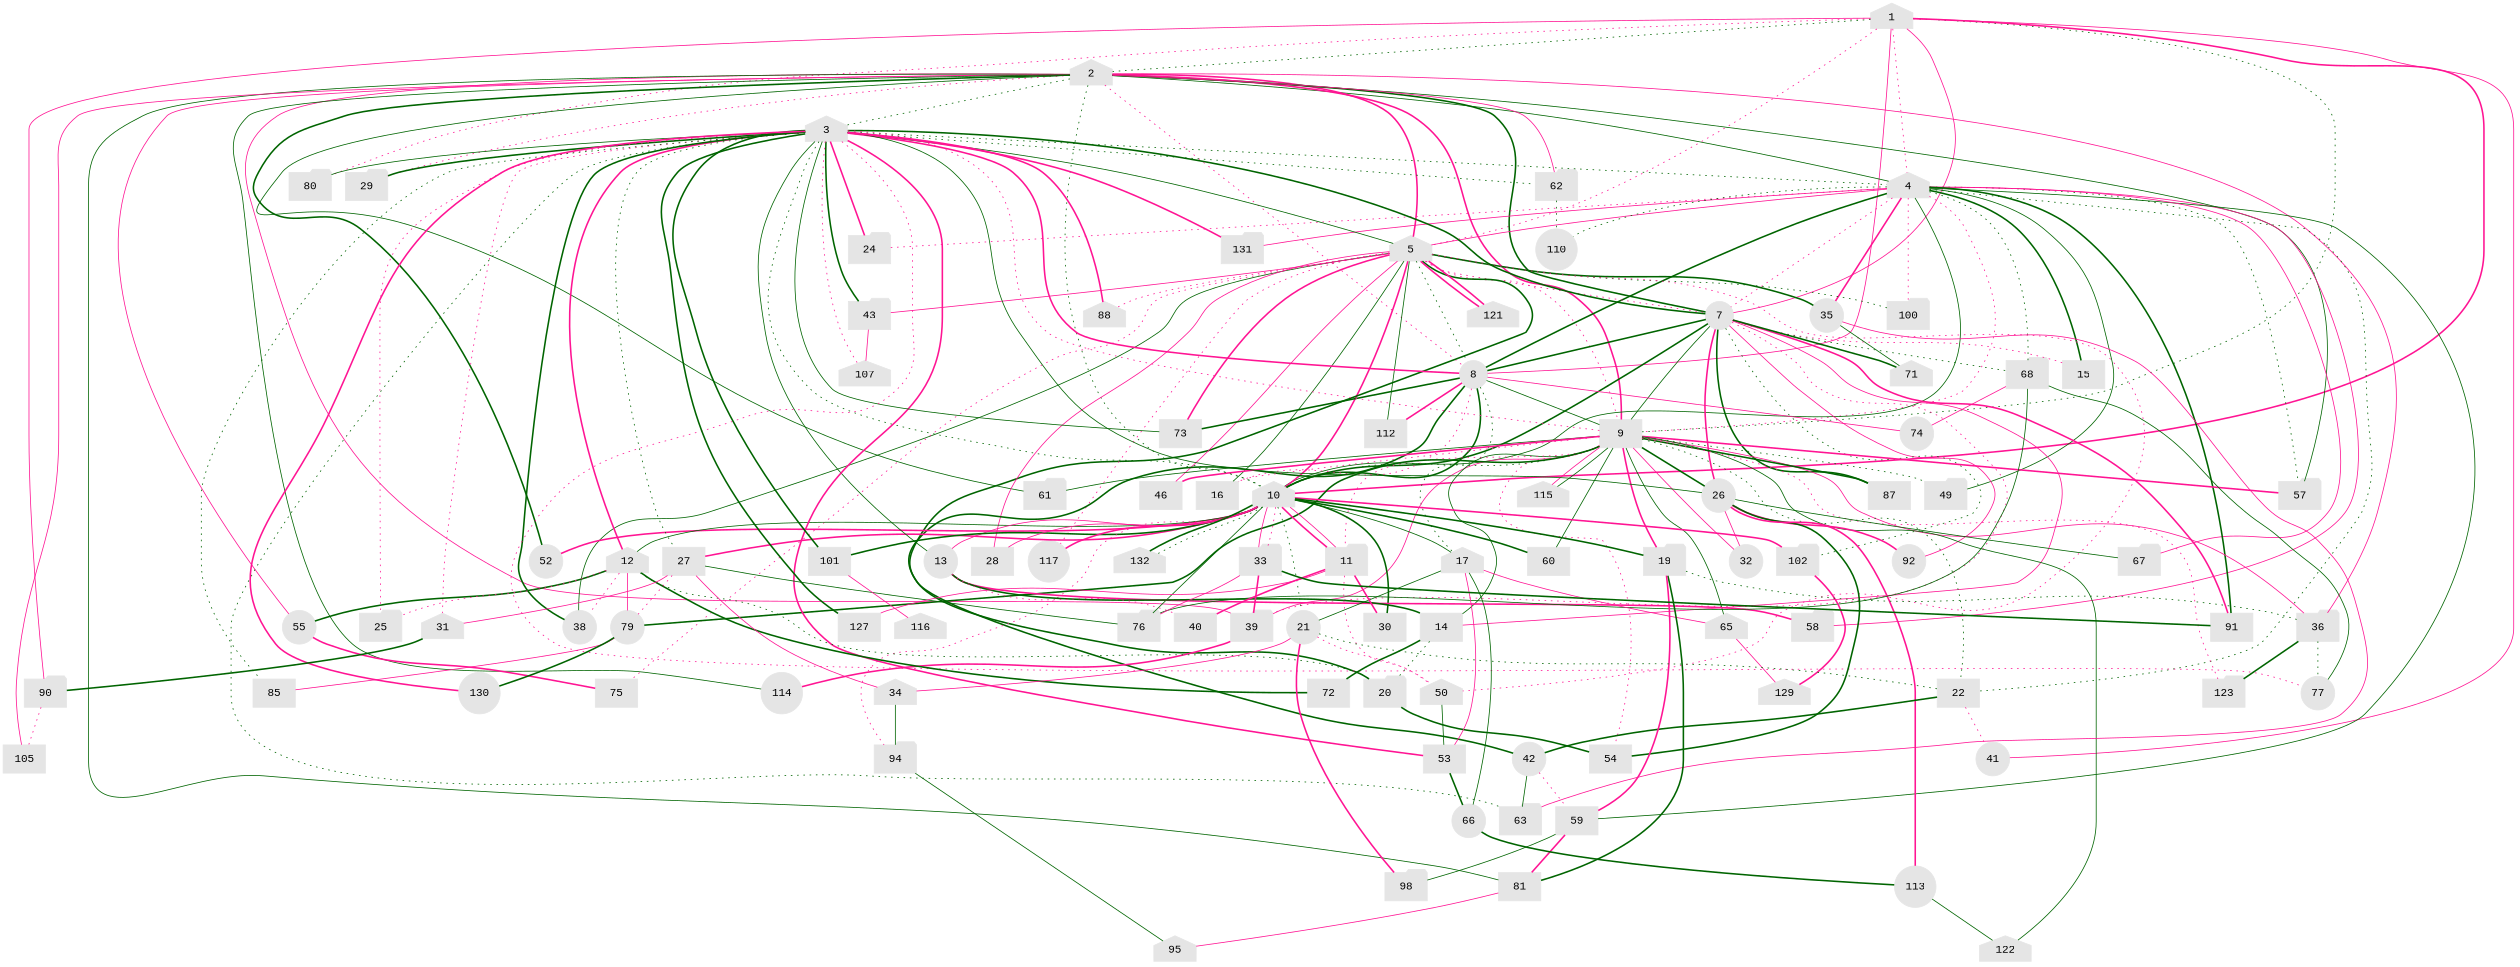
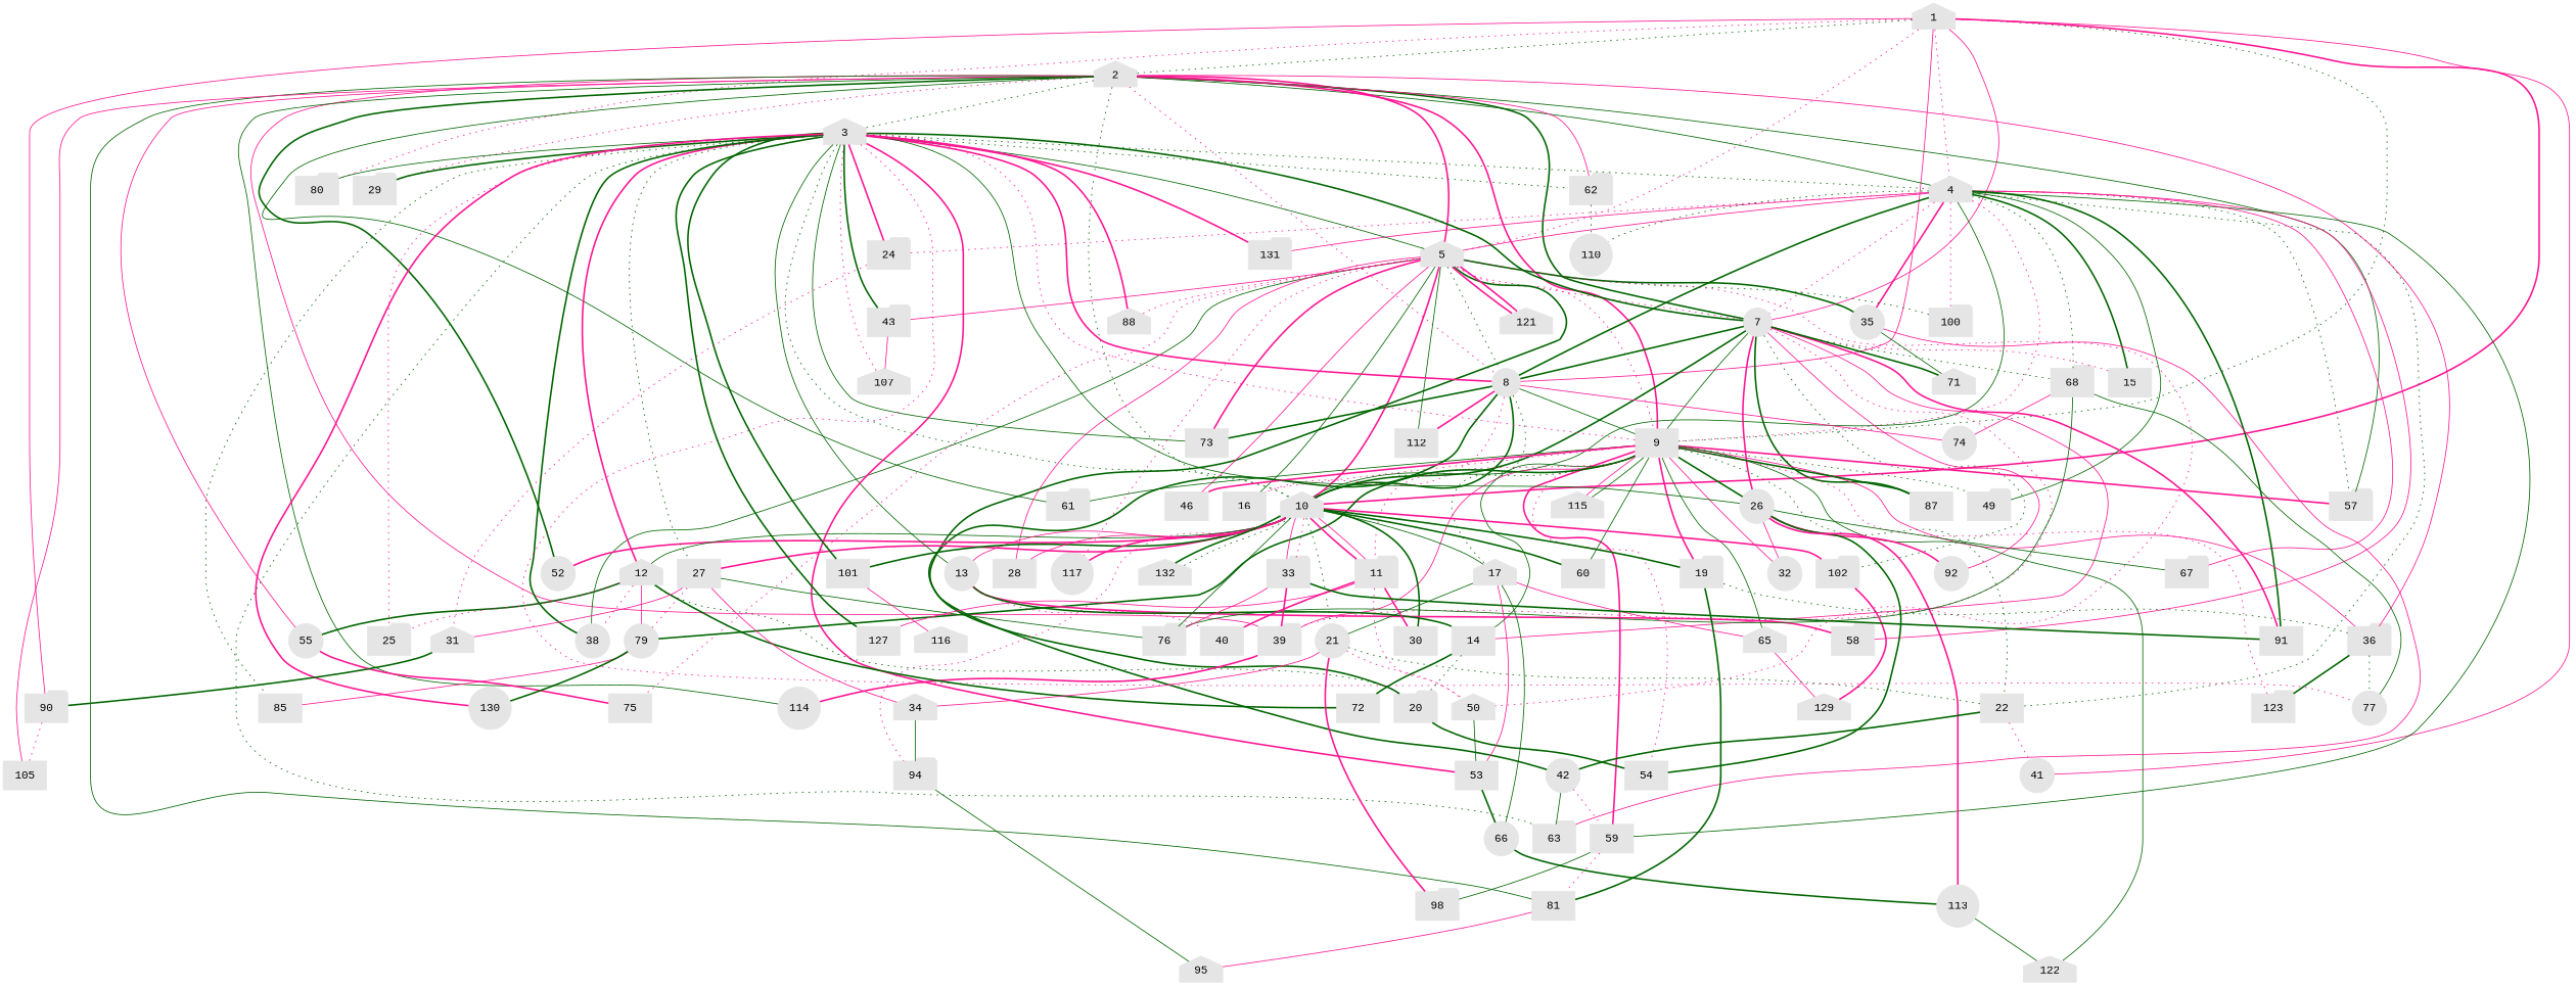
  graph {
    fontname="Liberation Mono"
    node [color=gray90 fontname="Liberation Mono" shape=folder style=filled]
    edge [color=deeppink fontname="Liberation Mono" style=solid]
    1 [shape=house super="+48"]
    2 [shape=house super="+128"]
    4 [shape=house super="+47"]
    5 [shape=house super="+119"]
    7 [shape=circle super="+23"]
    8 [shape=circle]
    9 [shape=box super="+84"]
    10 [shape=house super="+93"]
    41 [shape=circle]
    80
    90
    3 [shape=house super="+6"]
    29
    36 [super="+64"]
    39 [super="+99"]
    52 [shape=circle]
    55 [shape=circle]
    57 [super="+83"]
    61
    62
    81 [shape=box super="+109"]
    105 [shape=box]
    114 [shape=circle]
    12 [shape=house super="+44"]
    13 [shape=circle]
    24
    25 [super="+78"]
    26 [shape=circle super="+37"]
    27 [shape=box super="+125"]
    31 [shape=house]
    38 [shape=circle]
    43 [super="+70"]
    53 [shape=box super="+104"]
    63 [super="+69"]
    73 [shape=box super="+126"]
    77 [shape=circle super="+89"]
    85 [shape=box super="+86"]
    88 [shape=house]
    101 [shape=box]
    107 [shape=house]
    127 [shape=box]
    130 [shape=circle]
    131
    15 [shape=box]
    22 [shape=box]
    35 [shape=circle]
    49
    58
    59 [shape=box super="+96"]
    67
    68 [super="+106"]
    91 [shape=box super="+111"]
    100
    110 [shape=circle]
    16 [shape=box super="+82"]
    20 [super="+124"]
    28 [shape=box]
    46 [shape=box]
    50 [shape=house super="+103"]
    75 [shape=box]
    112 [shape=box]
    117 [shape=circle]
    121 [shape=house]
    14 [shape=box super="+45"]
    71 [shape=house]
    87 [shape=box]
    92 [shape=circle]
    102
    17 [shape=house]
    42 [shape=circle super="+56"]
    74 [shape=circle]
    11 [super="+18"]
    19
    32 [shape=circle]
    54 [shape=box super="+108"]
    60 [shape=box]
    65 [shape=house]
    79 [shape=circle super="+97"]
    115 [shape=house]
    122 [shape=house]
    123
    21 [shape=circle]
    30 [shape=box]
    33 [super="+51"]
    76
    94
    132 [shape=house]
    95 [shape=house]
    72 [shape=box]
    40 [shape=box]
    113 [shape=circle]
    34 [shape=house]
    66 [shape=circle]
    116 [shape=house]
    98
    129 [shape=house]
    1 -- 2 [color=darkgreen style=dotted]
    1 -- 4 [style=dotted]
    1 -- 5 [style=dotted]
    1 -- 7
    1 -- 8
    1 -- 9 [color=darkgreen style=dotted]
    1 -- 10 [style=bold]
    1 -- 41
    1 -- 80 [style=dotted]
    1 -- 90
    2 -- 4 [color=darkgreen]
    2 -- 5 [style=bold]
    2 -- 7 [color=darkgreen style=bold]
    2 -- 8 [style=dotted]
    2 -- 9 [style=bold]
    2 -- 10 [color=darkgreen style=dotted weight=2]
    2 -- 3 [color=darkgreen style=dotted weight=2]
    2 -- 29 [style=dotted]
    2 -- 36
    2 -- 39
    2 -- 52 [color=darkgreen style=bold]
    2 -- 55
    2 -- 57 [color=darkgreen]
    2 -- 61 [color=darkgreen]
    2 -- 62
    2 -- 81 [color=darkgreen]
    2 -- 105
    2 -- 114 [color=darkgreen]
    4 -- 5
    4 -- 7 [style=dotted]
    4 -- 8 [color=darkgreen style=bold]
    4 -- 9 [style=dotted]
    4 -- 10 [color=darkgreen]
    4 -- 57 [color=darkgreen style=dotted weight=2]
    4 -- 24 [style=dotted]
    4 -- 131
    4 -- 15 [color=darkgreen style=bold]
    4 -- 22 [color=darkgreen style=dotted]
    4 -- 35 [style=bold]
    4 -- 49 [color=darkgreen]
    4 -- 58
    4 -- 59 [color=darkgreen]
    4 -- 67
    4 -- 68 [color=darkgreen style=dotted]
    4 -- 91 [color=darkgreen style=bold]
    4 -- 100 [style=dotted]
    4 -- 110 [color=darkgreen style=dotted]
    5 -- 7 [style=dotted weight=2]
    5 -- 8 [color=darkgreen style=dotted]
    5 -- 9 [style=dotted]
    5 -- 10 [style=bold]
    5 -- 38 [color=darkgreen]
    5 -- 43
    5 -- 73 [style=bold]
    5 -- 88 [style=dotted]
    5 -- 35 [color=darkgreen style=bold]
    5 -- 100 [color=darkgreen style=dotted]
    5 -- 16 [color=darkgreen]
    5 -- 20 [color=darkgreen style=bold]
    5 -- 28
    5 -- 46
    5 -- 50 [style=dotted]
    5 -- 75 [style=dotted]
    5 -- 112 [color=darkgreen]
    5 -- 117 [style=dotted]
    5 -- 121 [style=bold]
    5 -- 121 [style=bold]
    7 -- 8 [color=darkgreen style=bold weight=2]
    7 -- 9 [color=darkgreen]
    7 -- 10 [color=darkgreen style=bold]
    7 -- 39 [style=dotted]
    7 -- 26 [style=bold]
    7 -- 15 [style=dotted]
    7 -- 68 [color=darkgreen style=dotted]
    7 -- 91 [style=bold]
    7 -- 14
    7 -- 71 [color=darkgreen style=bold]
    7 -- 87 [color=darkgreen style=bold]
    7 -- 92
    7 -- 102 [color=darkgreen style=dotted]
    8 -- 9 [color=darkgreen]
    8 -- 10 [color=darkgreen style=bold]
    8 -- 73 [color=darkgreen style=bold]
    8 -- 16 [style=dotted]
    8 -- 112 [style=bold]
    8 -- 17 [color=darkgreen style=dotted]
    8 -- 42 [color=darkgreen style=bold]
    8 -- 74
    9 -- 10 [color=darkgreen style=dotted]
    9 -- 36
    9 -- 39
    9 -- 57 [style=bold]
    9 -- 61 [color=darkgreen]
    9 -- 26 [color=darkgreen style=bold]
    9 -- 22 [color=darkgreen style=dotted]
    9 -- 49 [color=darkgreen style=dotted]
-   19 -- 59 [style=bold]
+   9 -- 59 [style=bold]
    9 -- 16 [style=dotted]
    9 -- 46 [style=bold]
    9 -- 14 [color=darkgreen]
    9 -- 87 [color=darkgreen style=bold]
    9 -- 11 [style=dotted]
    9 -- 19 [style=bold]
    9 -- 32
    9 -- 54 [style=dotted]
    9 -- 60 [color=darkgreen]
    9 -- 65 [color=darkgreen]
    9 -- 79 [color=darkgreen style=bold]
    9 -- 115
    9 -- 115 [color=darkgreen]
    9 -- 122 [color=darkgreen]
    9 -- 123 [style=dotted]
    10 -- 52 [style=bold]
    10 -- 12 [color=darkgreen]
    10 -- 13
    10 -- 27 [style=bold]
    10 -- 101 [color=darkgreen style=bold]
    10 -- 28
    10 -- 117 [style=bold]
    10 -- 102 [style=bold]
    10 -- 17 [color=darkgreen]
    10 -- 11 [style=bold]
    10 -- 11
    10 -- 19 [color=darkgreen style=bold]
    10 -- 60 [color=darkgreen style=bold weight=2]
    10 -- 21 [color=darkgreen style=dotted]
    10 -- 30 [color=darkgreen style=bold]
    10 -- 33
    10 -- 33 [style=dotted]
    10 -- 76 [color=darkgreen]
    10 -- 94 [style=dotted]
    10 -- 132 [color=darkgreen style=bold]
    10 -- 132 [color=darkgreen style=dotted]
    90 -- 105 [style=dotted]
    3 -- 4 [color=darkgreen style=dotted weight=2]
    3 -- 5 [color=darkgreen weight=2]
    3 -- 7 [color=darkgreen style=bold weight=2]
    3 -- 8 [style=bold weight=2]
    3 -- 9 [style=dotted weight=2]
    3 -- 10 [color=darkgreen style=dotted weight=2]
    3 -- 80 [color=darkgreen]
    3 -- 29 [color=darkgreen style=bold]
    3 -- 62 [color=darkgreen style=dotted]
    3 -- 12 [style=bold]
    3 -- 13 [color=darkgreen]
    3 -- 24 [style=bold]
    3 -- 25 [style=dotted weight=2]
    3 -- 26 [color=darkgreen]
    3 -- 27 [color=darkgreen style=dotted]
-   3 -- 31 [style=dotted]
+   24 -- 31 [style=dotted]
    3 -- 38 [color=darkgreen style=bold]
    3 -- 43 [color=darkgreen style=bold]
    3 -- 53 [style=bold]
    3 -- 63 [color=darkgreen style=dotted]
    3 -- 73 [color=darkgreen]
    3 -- 77 [style=dotted]
    3 -- 85 [color=darkgreen style=dotted weight=2]
    3 -- 88 [style=bold]
    3 -- 101 [color=darkgreen style=bold]
    3 -- 107 [style=dotted]
    3 -- 127 [color=darkgreen style=bold]
    3 -- 130 [style=bold]
    3 -- 131 [style=bold]
    36 -- 77 [color=darkgreen style=dotted]
    36 -- 123 [color=darkgreen style=bold]
    39 -- 114 [style=bold]
    55 -- 75 [style=bold]
    62 -- 110 [color=darkgreen style=dotted]
    81 -- 95
    12 -- 55 [color=darkgreen style=bold]
    12 -- 25 [style=dotted]
    12 -- 38 [style=dotted]
    12 -- 20 [color=darkgreen style=dotted]
    12 -- 79 [weight=2]
    12 -- 72 [color=darkgreen style=bold]
    13 -- 58 [style=bold]
    13 -- 14 [color=darkgreen style=bold]
    13 -- 40 [style=dotted]
    26 -- 67 [color=darkgreen]
    26 -- 92 [style=bold]
    26 -- 32
    26 -- 54 [color=darkgreen style=bold]
    26 -- 113 [style=bold]
    27 -- 31
    27 -- 79 [style=dotted]
    27 -- 76 [color=darkgreen]
    27 -- 34
    31 -- 90 [color=darkgreen style=bold]
    43 -- 107
    53 -- 66 [color=darkgreen style=bold]
    101 -- 116
    22 -- 41 [style=dotted]
    22 -- 42 [color=darkgreen style=bold]
    35 -- 63
    35 -- 71 [color=darkgreen]
-   59 -- 81 [style=bold]
+   59 -- 81 [style=dotted]
    59 -- 98 [color=darkgreen]
    68 -- 77 [color=darkgreen]
    68 -- 74
    68 -- 76 [color=darkgreen]
    20 -- 54 [color=darkgreen style=bold]
    50 -- 53 [color=darkgreen]
    14 -- 20 [color=darkgreen style=dotted]
    14 -- 72 [color=darkgreen style=bold]
    102 -- 129 [style=bold]
    17 -- 53
    17 -- 65
    17 -- 21 [color=darkgreen]
    17 -- 66 [color=darkgreen]
    42 -- 63 [color=darkgreen]
    42 -- 59 [style=dotted]
    11 -- 127
    11 -- 50 [style=dotted]
    11 -- 30 [style=bold]
    11 -- 40 [style=bold]
    19 -- 36 [color=darkgreen style=dotted]
    19 -- 81 [color=darkgreen style=bold]
    65 -- 129
    79 -- 85
    79 -- 130 [color=darkgreen style=bold]
    21 -- 22 [color=darkgreen style=dotted]
    21 -- 50 [style=dotted]
    21 -- 34
    21 -- 98 [style=bold]
    33 -- 39 [style=bold]
    33 -- 91 [color=darkgreen style=bold]
    33 -- 76
    94 -- 95 [color=darkgreen]
    113 -- 122 [color=darkgreen]
    34 -- 94 [color=darkgreen]
    66 -- 113 [color=darkgreen style=bold]
  }
